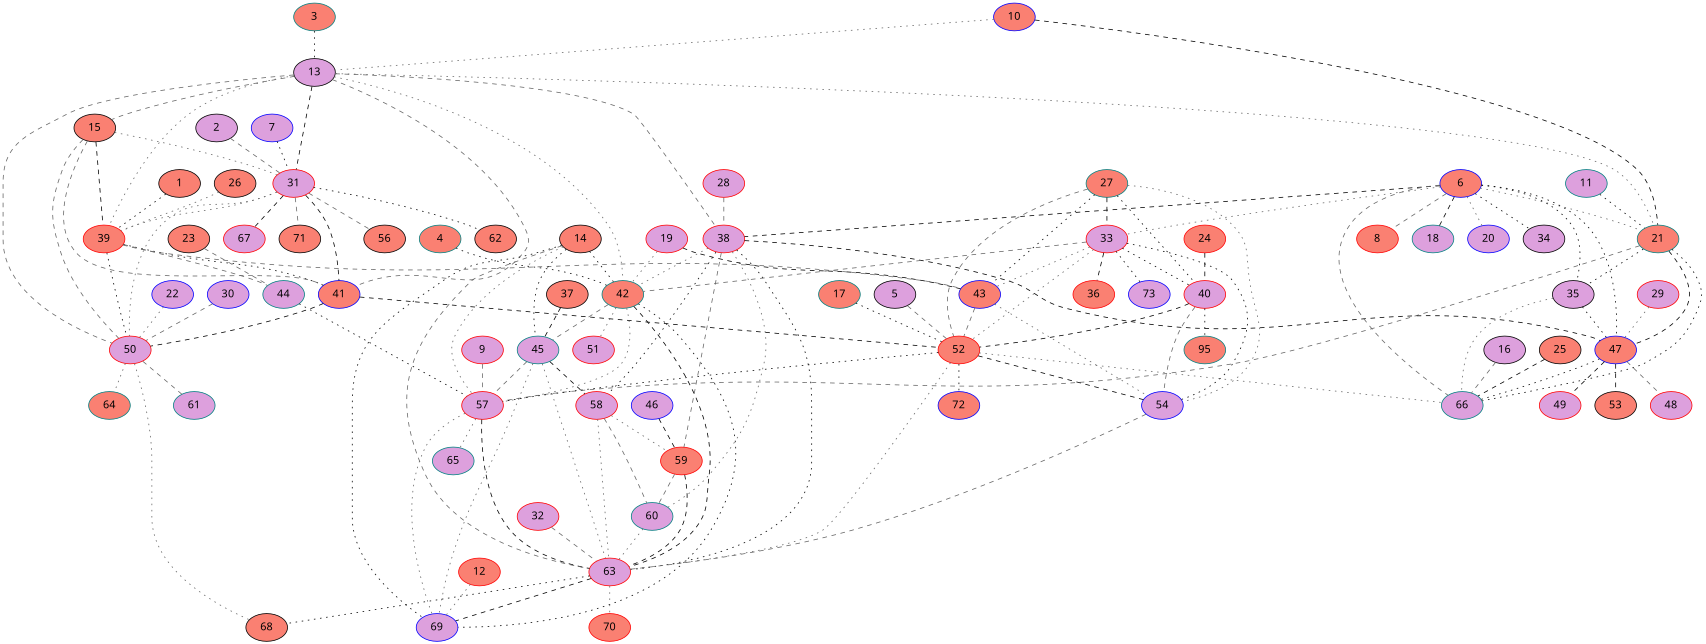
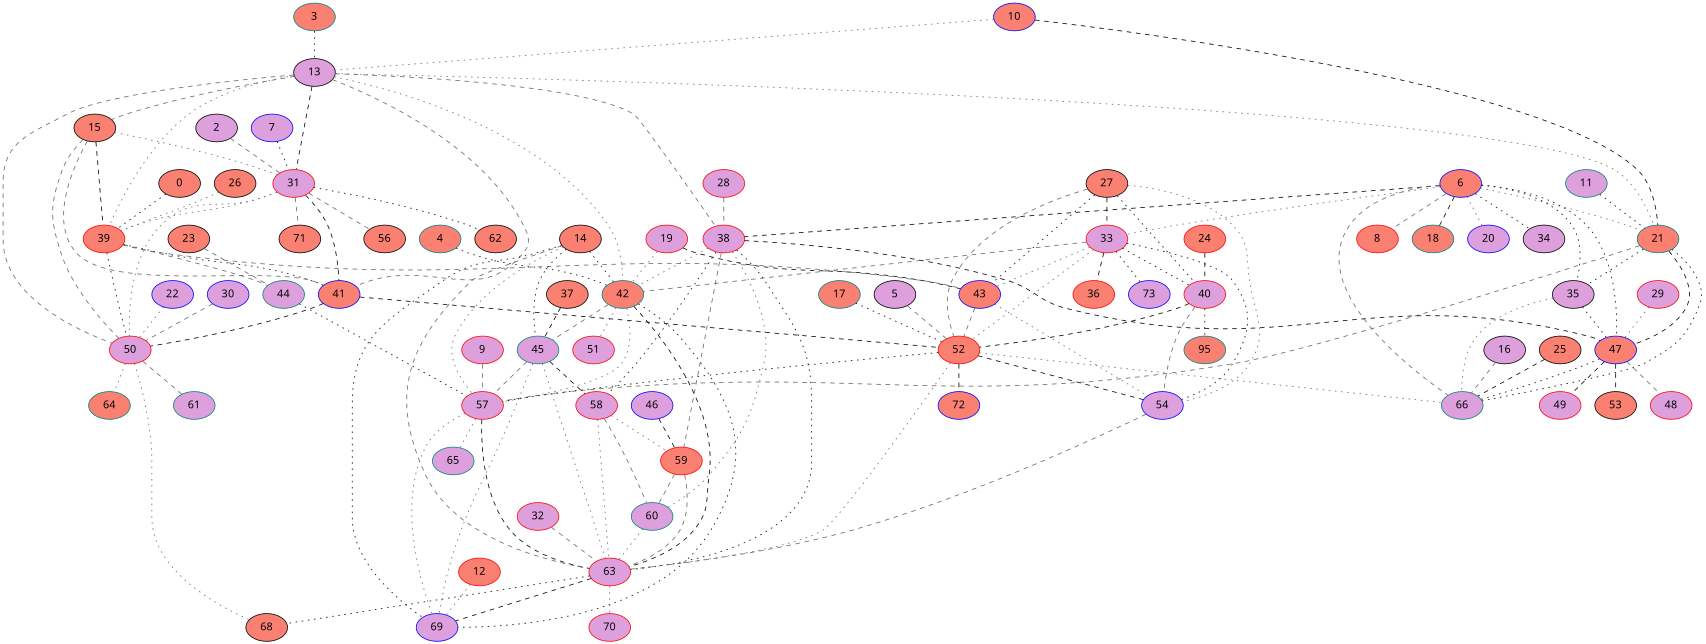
  graph {
    fontname="Noto Sans"
    node [color=red fillcolor=plum fontname="Noto Sans" style=filled]
    edge [color=gray40 fontname="Noto Sans" style=dotted weight=1.0]
-   1 [color=black fillcolor=salmon]
+   1 [color=black fillcolor=salmon label=0]
    39 [fillcolor=salmon]
    41 [color=blue fillcolor=salmon]
    50
    44 [color=teal]
    43 [color=blue fillcolor=salmon]
    2 [color=black]
    31
    56 [color=black fillcolor=salmon]
    62 [color=black fillcolor=salmon]
-   67
    71 [color=black fillcolor=salmon]
    3 [color=teal fillcolor=salmon]
    13 [color=black]
    42 [color=teal fillcolor=salmon]
    21 [color=teal fillcolor=salmon]
    38
    15 [color=black fillcolor=salmon]
    4 [color=teal fillcolor=salmon]
    57
    69 [color=blue]
    45 [color=teal]
    63
    51
    5 [color=black]
    52 [fillcolor=salmon]
    66 [color=teal]
    54 [color=blue]
    72 [color=blue fillcolor=salmon]
    6 [color=blue fillcolor=salmon]
    8 [fillcolor=salmon]
-   18 [color=teal]
+   18 [color=teal fillcolor=salmon]
    20 [color=blue]
    33
    34 [color=black]
    35 [color=black]
    47 [color=blue fillcolor=salmon]
    40
    36 [fillcolor=salmon]
    73 [color=blue]
    58
    59 [fillcolor=salmon]
    60 [color=teal]
    48
    49
    53 [color=black fillcolor=salmon]
    7 [color=blue]
    9
    65 [color=teal]
    10 [color=blue fillcolor=salmon]
    11 [color=teal]
    12 [fillcolor=salmon]
    61 [color=teal]
    64 [color=teal fillcolor=salmon]
    68 [color=black fillcolor=salmon]
    14 [color=black fillcolor=salmon]
-   70 [fillcolor=salmon]
+   70
    16 [color=black]
    17 [color=teal fillcolor=salmon]
    19
    22 [color=blue]
    23 [color=black fillcolor=salmon]
    24 [fillcolor=salmon]
    n64 [color=teal fillcolor=salmon label=95]
    25 [color=black fillcolor=salmon]
    26 [color=black fillcolor=salmon]
-   27 [color=teal fillcolor=salmon]
+   27 [color=black fillcolor=salmon]
    28
    29
    30 [color=blue]
    32
    37 [color=black fillcolor=salmon]
    46 [color=blue]
    1 -- 39 [color=black]
    39 -- 41 [color=black]
    39 -- 50 [color=black]
    39 -- 44 [style=dashed]
    39 -- 43 [style=dashed]
    41 -- 50 [color=black style=dashed]
    41 -- 52 [color=black style=dashed]
    50 -- 61 [style=dashed]
    50 -- 64
    50 -- 68
    44 -- 57 [color=black]
    43 -- 52 [style=dashed]
    43 -- 54
    2 -- 31 [style=dashed]
    31 -- 39
    31 -- 41 [color=black style=dashed]
    31 -- 50
    31 -- 56 [style=dashed]
    31 -- 62 [color=black]
-   31 -- 67 [color=black style=dashed]
    31 -- 71 [style=dashed]
    3 -- 13 [color=black]
    13 -- 39 [weight=2.0]
    13 -- 41 [style=dashed weight=2.0]
    13 -- 50 [style=dashed weight=2.0]
    13 -- 31 [color=black style=dashed weight=2.0]
    13 -- 42
    13 -- 21
    13 -- 38 [style=dashed]
    13 -- 15 [style=dashed weight=2.0]
    42 -- 57 [weight=2.0]
    42 -- 69 [color=black]
    42 -- 45 [style=dashed]
    42 -- 63 [color=black style=dashed]
    42 -- 51
    21 -- 57 [style=dashed]
    21 -- 66 [color=black weight=2.0]
    21 -- 35 [color=black]
    21 -- 47 [color=black style=dashed]
    38 -- 42
    38 -- 63 [color=black weight=2.0]
    38 -- 47 [color=black style=dashed]
    38 -- 58 [color=black weight=2.0]
    38 -- 59 [style=dashed weight=4.0]
    38 -- 60 [weight=2.0]
    15 -- 39 [color=black style=dashed]
    15 -- 41 [style=dashed]
    15 -- 50 [style=dashed]
    15 -- 31
    4 -- 42 [color=black]
    57 -- 69 [weight=2.0]
    57 -- 63 [color=black style=dashed weight=3.0]
    57 -- 65
    45 -- 57 [style=dashed weight=2.0]
    45 -- 69
    45 -- 63
    45 -- 58 [color=black style=dashed]
    63 -- 69 [color=black style=dashed]
    63 -- 68 [color=black]
    63 -- 70
    5 -- 52 [style=dashed]
    52 -- 57 [color=black]
    52 -- 63
    52 -- 66
    52 -- 54 [color=black style=dashed]
-   52 -- 72 [color=black]
+   52 -- 72 [color=black style=dashed]
    54 -- 63 [style=dashed]
    6 -- 21 [weight=2.0]
    6 -- 38 [color=black style=dashed]
    6 -- 66 [style=dashed weight=4.0]
    6 -- 8 [style=dashed]
    6 -- 18 [color=black style=dashed]
    6 -- 20
    6 -- 33
    6 -- 34 [color=black]
    6 -- 35 [color=black weight=2.0]
    6 -- 47 [color=black weight=2.0]
    33 -- 43 [weight=2.0]
    33 -- 42 [style=dashed]
    33 -- 52 [weight=2.0]
    33 -- 54 [color=black weight=2.0]
    33 -- 40 [color=black weight=2.0]
    33 -- 36 [color=black style=dashed]
    33 -- 73 [color=black]
    35 -- 66 [weight=2.0]
    35 -- 47 [color=black]
    47 -- 66 [color=black weight=2.0]
    47 -- 48 [style=dashed]
    47 -- 49 [color=black style=dashed]
    47 -- 53 [color=black style=dashed]
    40 -- 52 [color=black style=dashed]
    40 -- 54 [style=dashed]
    40 -- n64 [color=black]
    58 -- 63
    58 -- 59 [weight=2.0]
    58 -- 60 [style=dashed]
-   59 -- 63 [color=black style=dashed weight=2.0]
+   59 -- 63 [style=dashed weight=2.0]
    59 -- 60 [style=dashed weight=2.0]
    60 -- 63
    7 -- 31 [color=black]
    9 -- 57 [style=dashed]
    10 -- 13
    10 -- 21 [color=black style=dashed]
    11 -- 21 [color=black]
    12 -- 69
    14 -- 42 [color=black]
    14 -- 57 [weight=2.0]
    14 -- 69 [color=black]
    14 -- 45 [color=black]
    14 -- 63 [style=dashed]
    16 -- 66 [style=dashed]
    17 -- 52 [color=black]
    19 -- 43 [color=black style=dashed]
    19 -- 42
    22 -- 50
    23 -- 44 [style=dashed]
    24 -- 40 [color=black style=dashed]
    25 -- 66 [color=black style=dashed]
    26 -- 39
    27 -- 43 [color=black]
    27 -- 52 [style=dashed]
    27 -- 54
    27 -- 33 [color=black style=dashed weight=2.0]
    27 -- 40 [color=black]
    28 -- 38 [style=dashed]
    29 -- 47
    30 -- 50 [style=dashed]
    32 -- 63 [style=dashed]
    37 -- 45 [color=black style=dashed]
    46 -- 59 [color=black style=dashed]
  }
